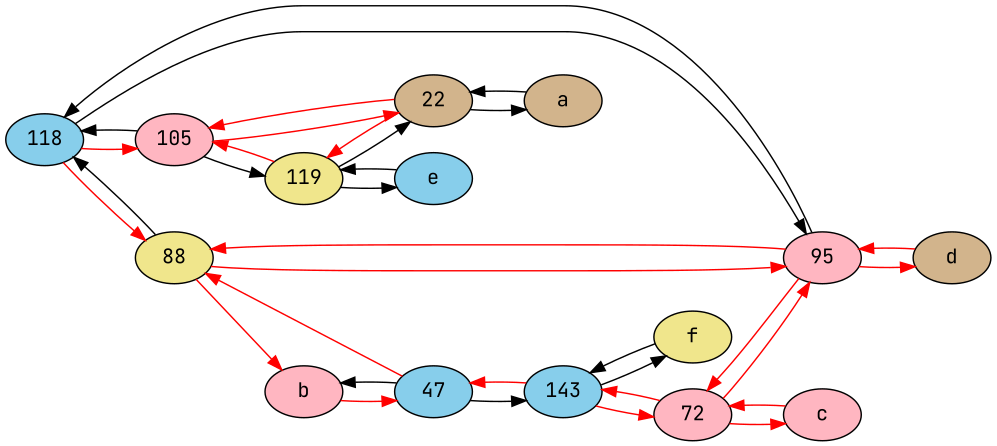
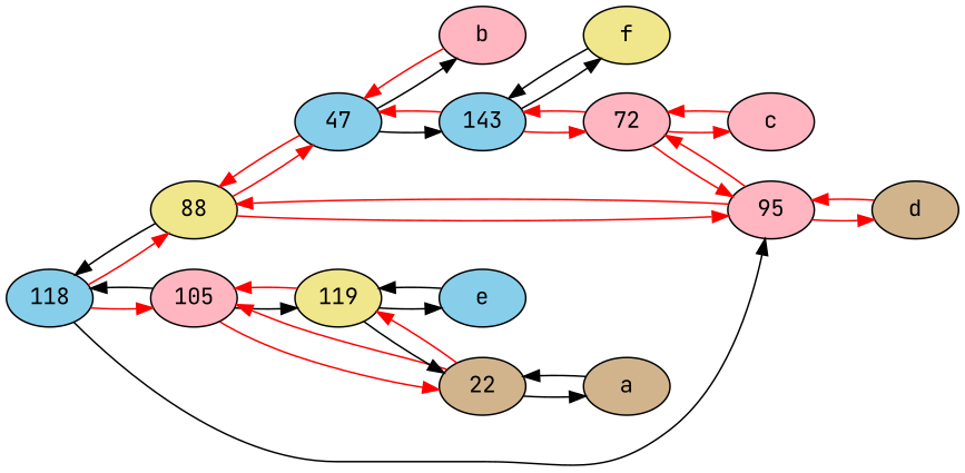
  digraph {
    fontname="JetBrains Mono"
    rankdir=LR
    node [fillcolor=lightpink fontname="JetBrains Mono" style=filled]
    edge [color=red fontname="JetBrains Mono"]
    118 [fillcolor=skyblue]
    88 [fillcolor=khaki]
    105
    95
    47 [fillcolor=skyblue]
    22 [fillcolor=tan]
    119 [fillcolor=khaki]
    n8 [label=72]
    d [fillcolor=tan]
    b
    143 [fillcolor=skyblue]
    a [fillcolor=tan]
    e [fillcolor=skyblue]
    c
    f [fillcolor=khaki]
    118 -> 88
    118 -> 105
    118 -> 95 [color=black]
    88 -> 118 [color=black]
    88 -> 95
-   88 -> b
+   88 -> 47
    105 -> 118 [color=black]
    105 -> 22
    105 -> 119 [color=black]
-   95 -> 118 [color=black]
    95 -> 88
    95 -> n8
    95 -> d
    47 -> 88
    47 -> b [color=black]
    47 -> 143 [color=black]
    22 -> 105
    22 -> 119
    22 -> a [color=black]
    119 -> 105
    119 -> 22 [color=black]
    119 -> e [color=black]
    n8 -> 95
    n8 -> 143
    n8 -> c
    d -> 95
    b -> 47
    143 -> 47
    143 -> n8
    143 -> f [color=black]
    a -> 22 [color=black]
    e -> 119 [color=black]
    c -> n8
    f -> 143 [color=black]
  }
